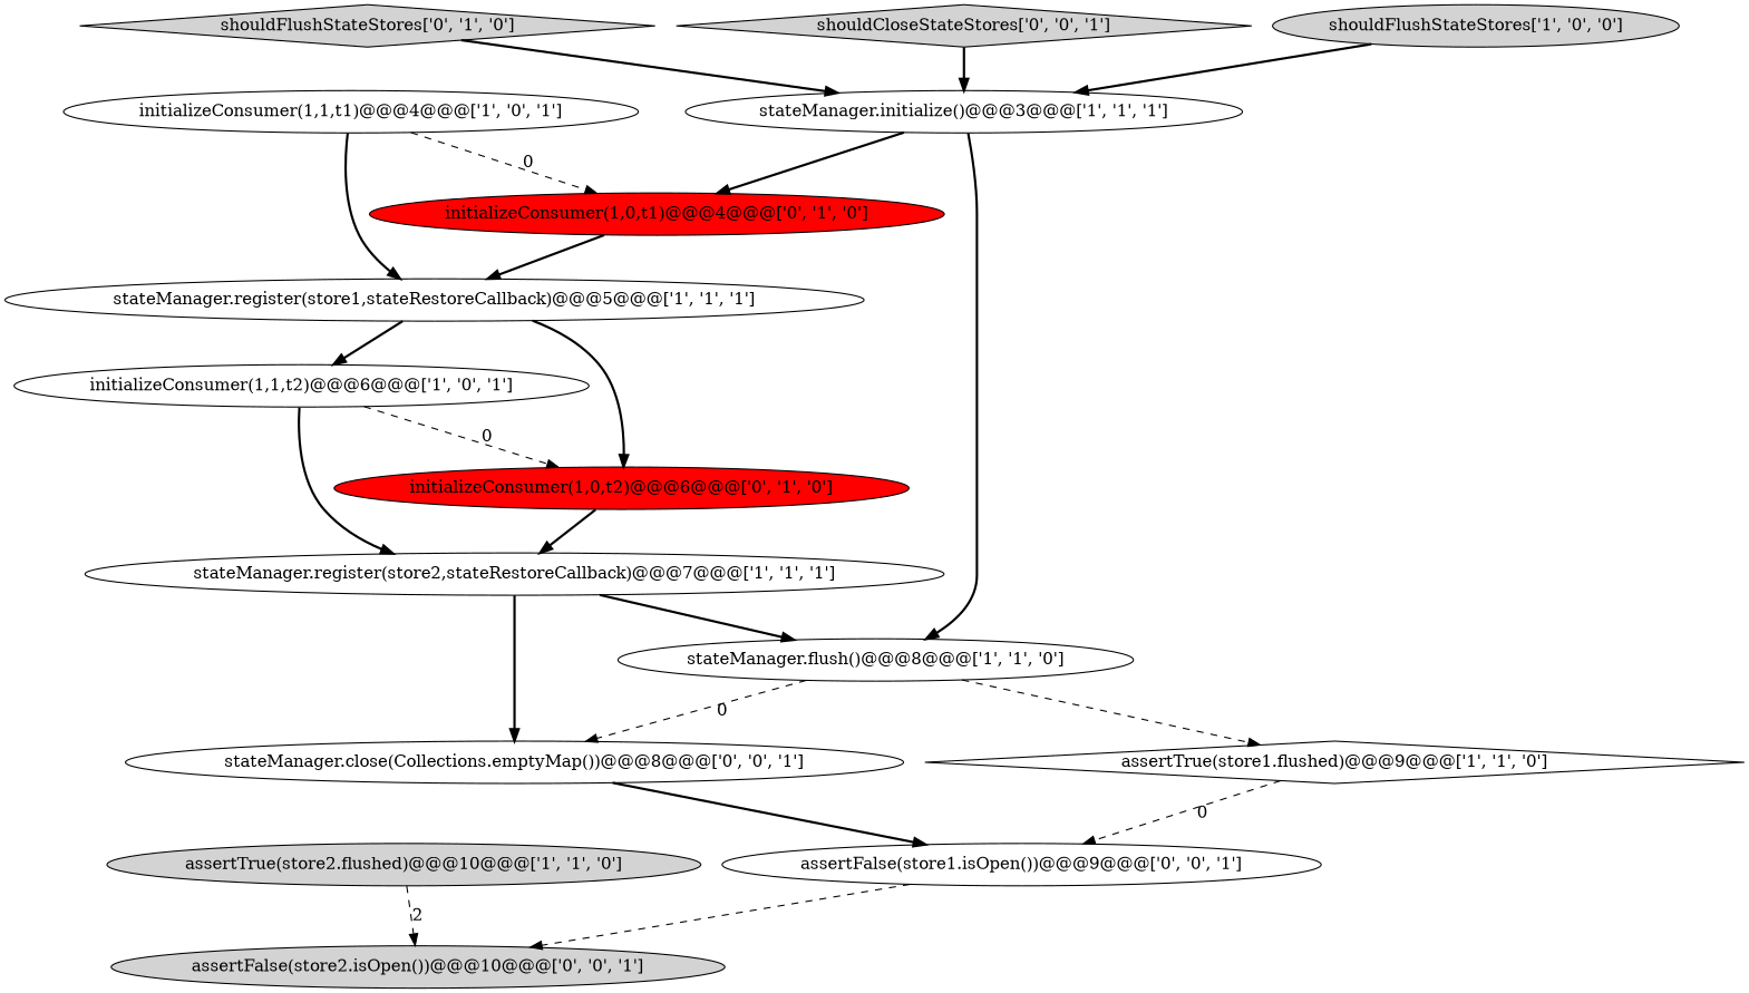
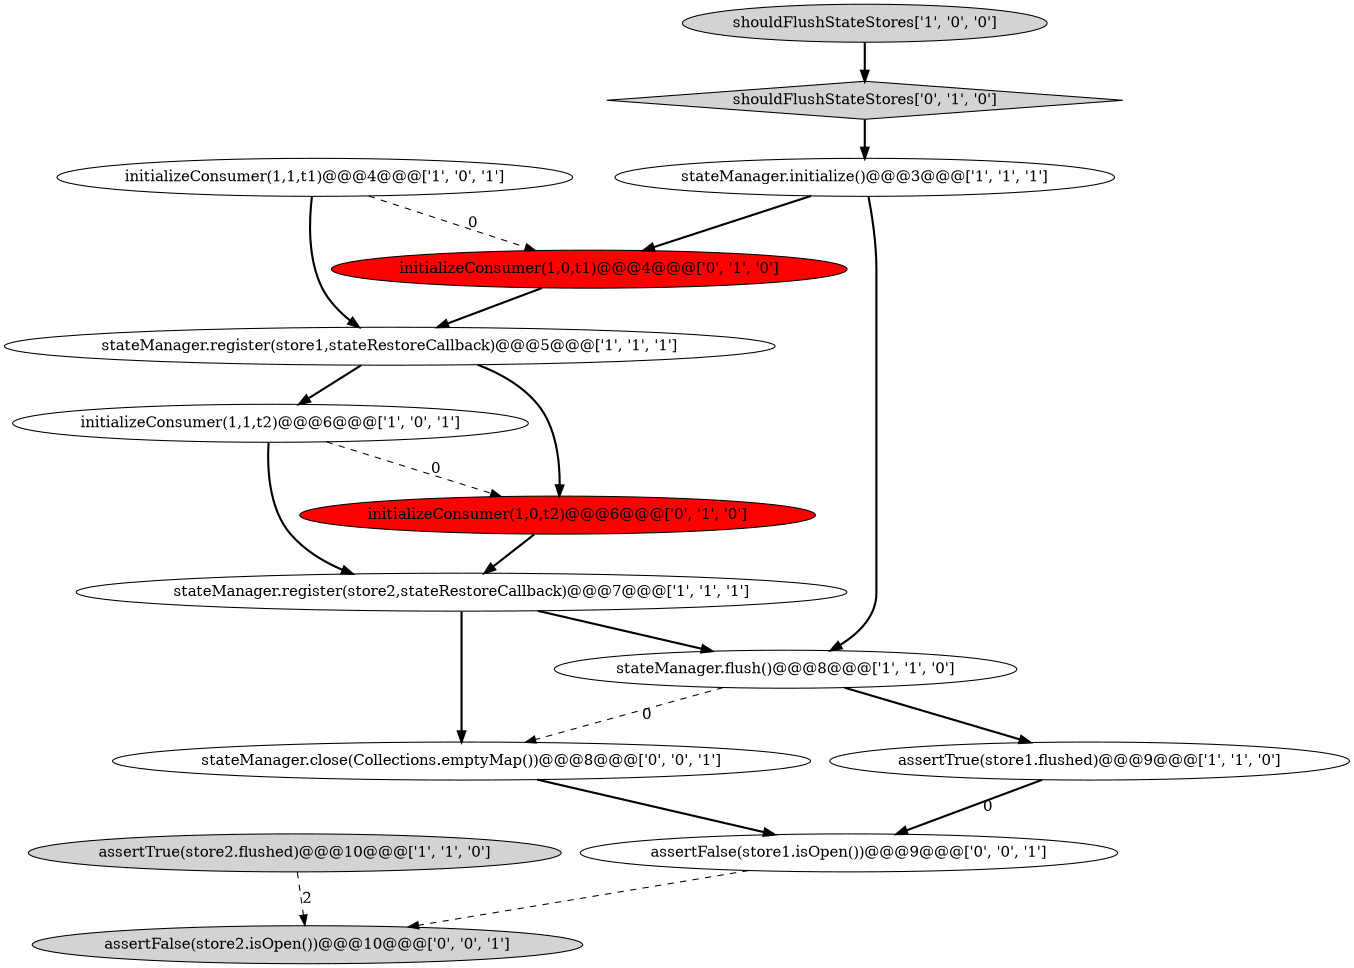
  digraph {
    node [fillcolor=white shape=ellipse style=filled]
    edge [style=bold]
    n1 [fillcolor=red label="initializeConsumer(1,0,t2)@@@6@@@['0', '1', '0']"]
    n2 [label="stateManager.register(store2,stateRestoreCallback)@@@7@@@['1', '1', '1']"]
    n3 [label="stateManager.flush()@@@8@@@['1', '1', '0']"]
    n4 [label="stateManager.close(Collections.emptyMap())@@@8@@@['0', '0', '1']"]
    n5 [label="initializeConsumer(1,1,t2)@@@6@@@['1', '0', '1']"]
-   n6 [label="assertTrue(store1.flushed)@@@9@@@['1', '1', '0']" shape=diamond]
+   n6 [label="assertTrue(store1.flushed)@@@9@@@['1', '1', '0']"]
    n7 [label="assertFalse(store1.isOpen())@@@9@@@['0', '0', '1']"]
    n8 [fillcolor=lightgray label="assertTrue(store2.flushed)@@@10@@@['1', '1', '0']"]
    n9 [fillcolor=lightgray label="assertFalse(store2.isOpen())@@@10@@@['0', '0', '1']"]
    n10 [label="stateManager.initialize()@@@3@@@['1', '1', '1']"]
    n11 [fillcolor=red label="initializeConsumer(1,0,t1)@@@4@@@['0', '1', '0']"]
    n12 [label="initializeConsumer(1,1,t1)@@@4@@@['1', '0', '1']"]
    n13 [label="stateManager.register(store1,stateRestoreCallback)@@@5@@@['1', '1', '1']"]
    n14 [fillcolor=lightgray label="shouldFlushStateStores['0', '1', '0']" shape=diamond]
-   n15 [fillcolor=lightgray label="shouldCloseStateStores['0', '0', '1']" shape=diamond]
    n16 [fillcolor=lightgray label="shouldFlushStateStores['1', '0', '0']"]
    n1 -> n2
    n2 -> n3
    n2 -> n4
    n3 -> n4 [label=0 style=dashed]
-   n3 -> n6 [style=dashed]
+   n3 -> n6
    n4 -> n7
    n5 -> n1 [label=0 style=dashed]
    n5 -> n2
-   n6 -> n7 [label=0 style=dashed]
+   n6 -> n7 [label=0]
    n7 -> n9 [style=dashed]
    n8 -> n9 [label=2 style=dashed]
    n10 -> n3
    n10 -> n11
    n11 -> n13
    n12 -> n11 [label=0 style=dashed]
    n12 -> n13
    n13 -> n1
    n13 -> n5
    n14 -> n10
-   n15 -> n10
-   n16 -> n10
+   n16 -> n14
  }
